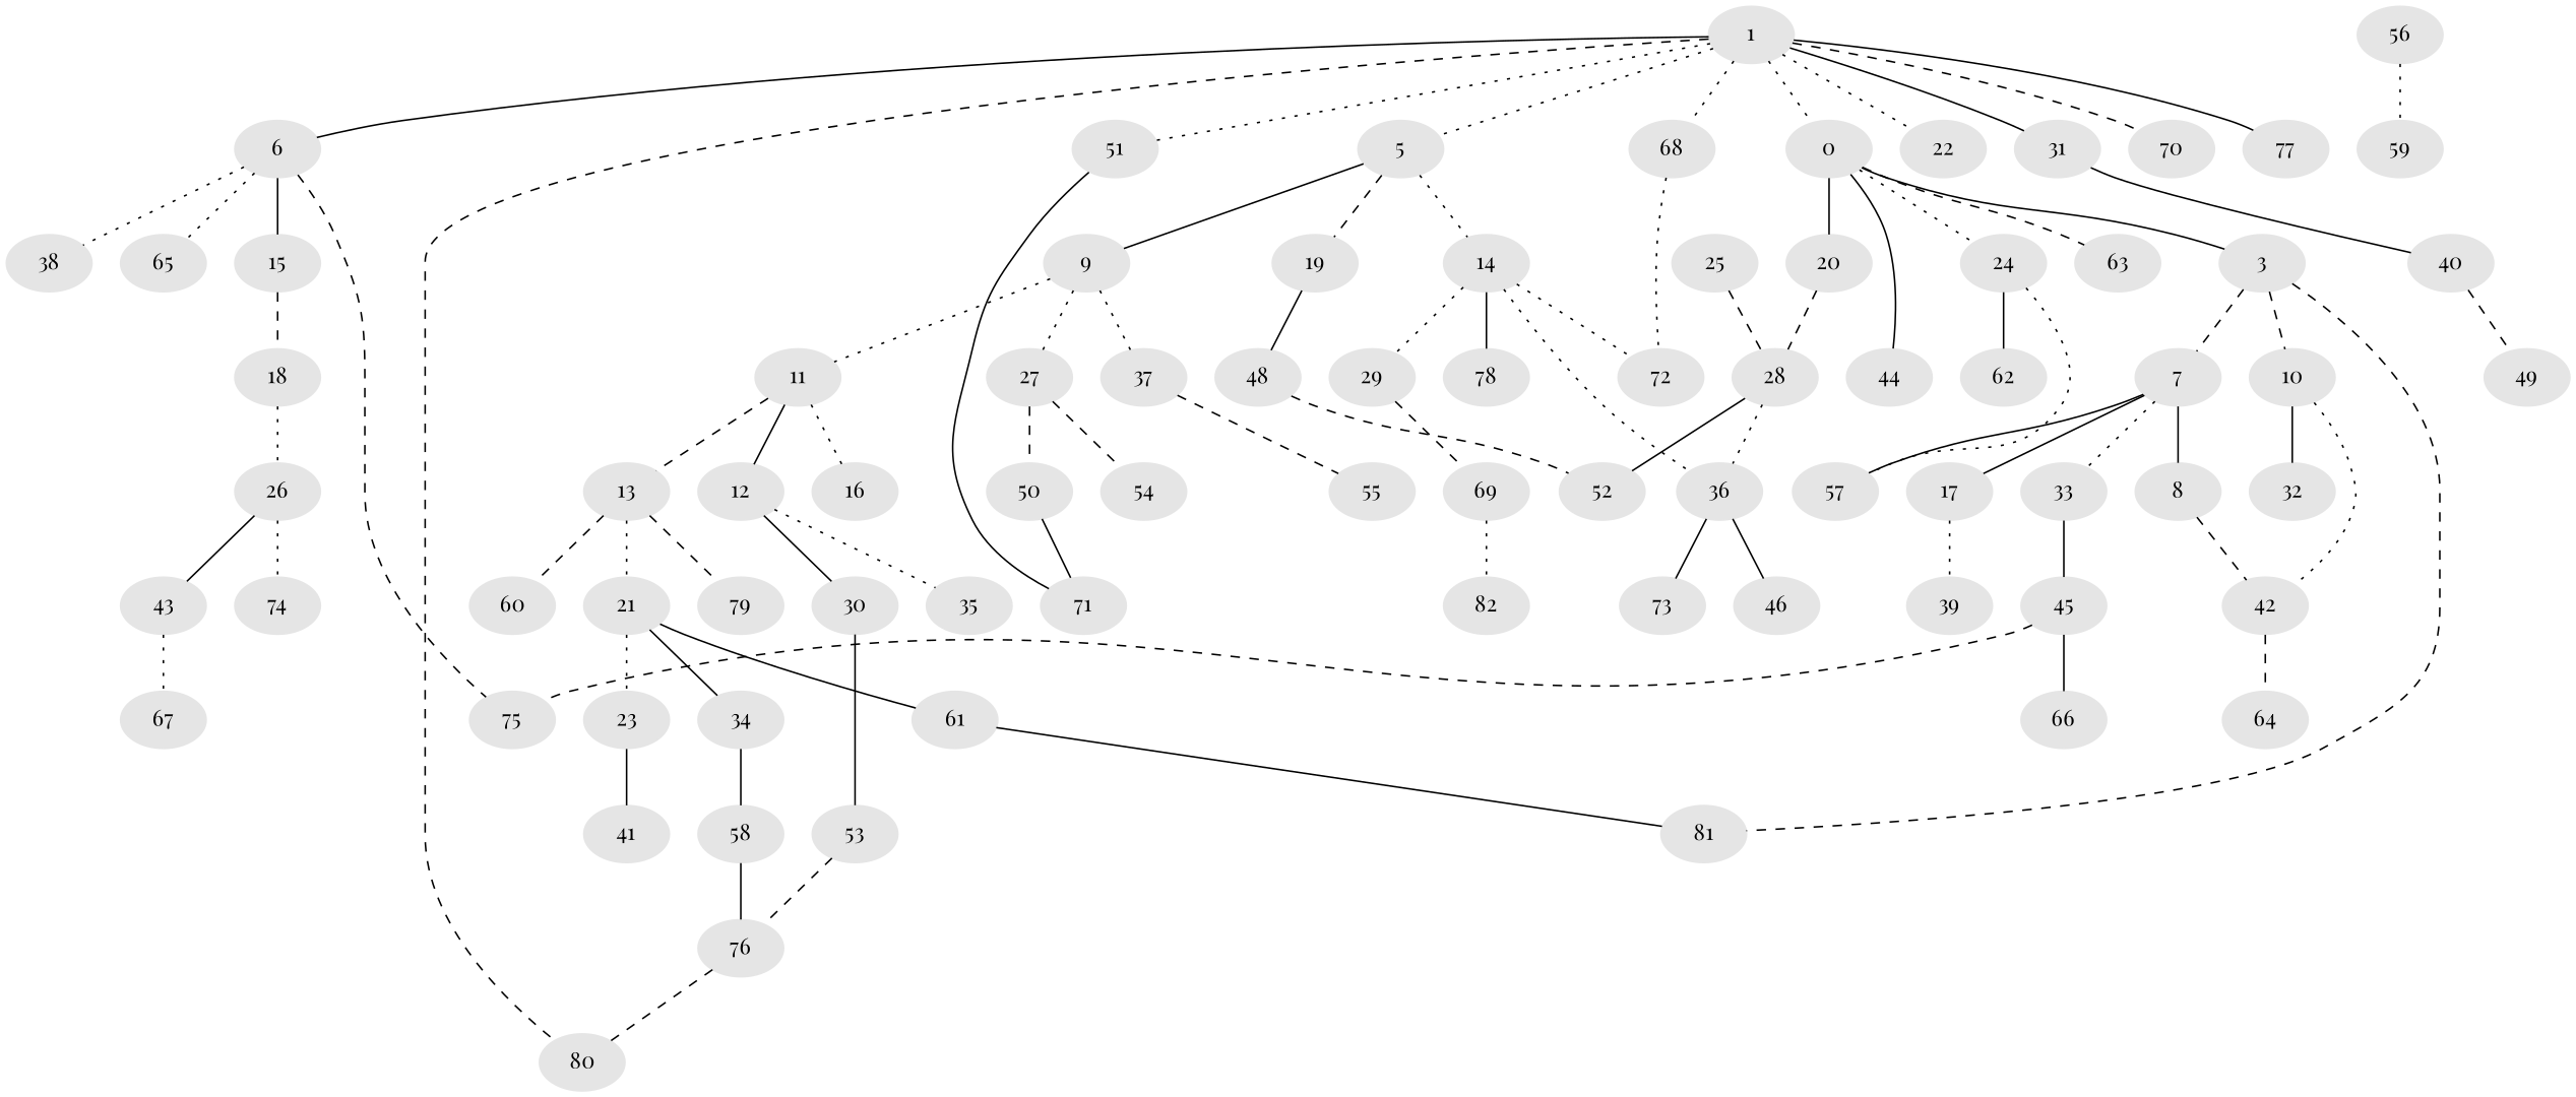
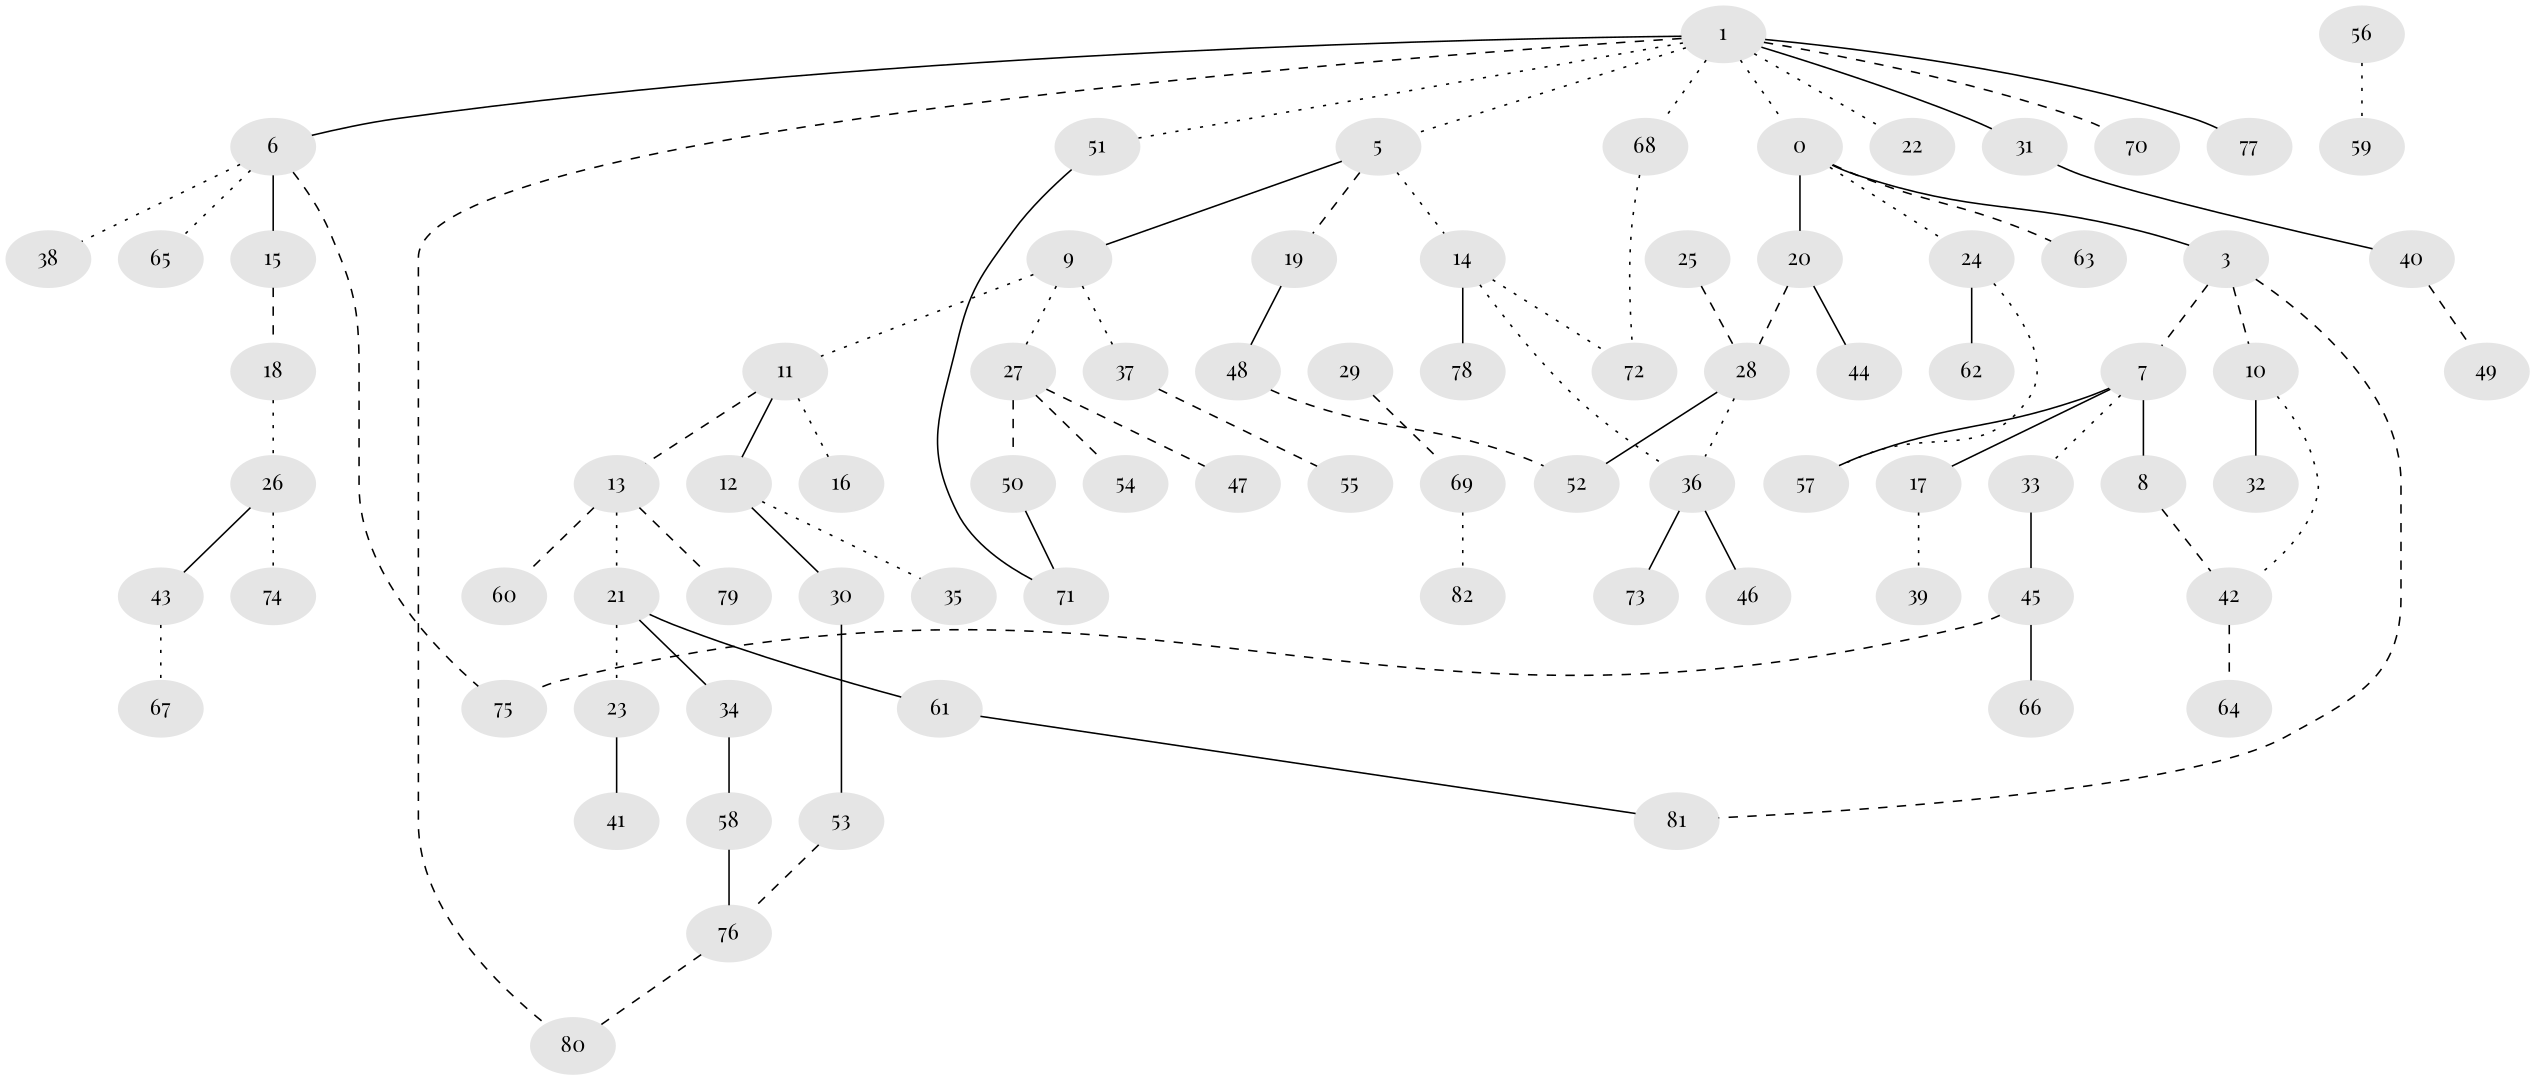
  graph {
    fontname="Playfair Display"
    node [color=gray90 fontname="Playfair Display" style=filled]
    edge [fontname="Playfair Display" style=solid]
    n1 [label=0]
    1
    5
    6
    22
    31
    51
    68
    70
    77
    80
    3
    20
    24
    44
    63
    9
    14
    19
    15
    38
    65
    75
    40
    71
    56
    59
    72
    7
    10
    81
    28
    57
    62
    8
    17
    33
    42
    32
    25
    50
    11
    27
    37
    29
    36
    78
    48
    18
    39
    45
    64
    12
    13
    16
+   47
    54
    55
    30
    35
    21
    60
    79
    53
    23
    34
    61
    69
    46
    73
    26
    43
    74
    52
    41
    58
    67
    82
    76
    49
    66
    n1 -- 3
    n1 -- 20
    n1 -- 24 [style=dotted]
-   n1 -- 44
+   20 -- 44
    n1 -- 63 [style=dashed]
    1 -- n1 [style=dotted]
    1 -- 5 [style=dotted]
    1 -- 6
    1 -- 22 [style=dotted]
    1 -- 31
    1 -- 51 [style=dotted]
    1 -- 68 [style=dotted]
    1 -- 70 [style=dashed]
    1 -- 77
    1 -- 80 [style=dashed]
    5 -- 9
    5 -- 14 [style=dotted]
    5 -- 19 [style=dashed]
    6 -- 15
    6 -- 38 [style=dotted]
    6 -- 65 [style=dotted]
    6 -- 75 [style=dashed]
    31 -- 40
    51 -- 71
    68 -- 72 [style=dotted]
    3 -- 7 [style=dashed]
    3 -- 10 [style=dashed]
    3 -- 81 [style=dashed]
    20 -- 28 [style=dashed]
    24 -- 57 [style=dotted]
    24 -- 62
    9 -- 11 [style=dotted]
    9 -- 27 [style=dotted]
    9 -- 37 [style=dotted]
    14 -- 72 [style=dotted]
-   14 -- 29 [style=dotted]
    14 -- 36 [style=dotted]
    14 -- 78
    19 -- 48
    15 -- 18 [style=dashed]
    40 -- 49 [style=dashed]
    56 -- 59 [style=dotted]
    7 -- 57
    7 -- 8
    7 -- 17
    7 -- 33 [style=dotted]
    10 -- 42 [style=dotted]
    10 -- 32
    28 -- 36 [style=dotted]
    28 -- 52
    8 -- 42 [style=dashed]
    17 -- 39 [style=dotted]
    33 -- 45
    42 -- 64 [style=dashed]
    25 -- 28 [style=dashed]
    50 -- 71
    11 -- 12
    11 -- 13 [style=dashed]
    11 -- 16 [style=dotted]
    27 -- 50 [style=dashed]
+   27 -- 47 [style=dashed]
    27 -- 54 [style=dashed]
    37 -- 55 [style=dashed]
    29 -- 69 [style=dashed]
    36 -- 46
    36 -- 73
    48 -- 52 [style=dashed]
    18 -- 26 [style=dotted]
    45 -- 75 [style=dashed]
    45 -- 66
    12 -- 30
    12 -- 35 [style=dotted]
    13 -- 21 [style=dotted]
    13 -- 60 [style=dashed]
    13 -- 79 [style=dashed]
    30 -- 53
    21 -- 23 [style=dotted]
    21 -- 34
    21 -- 61
    53 -- 76 [style=dashed]
    23 -- 41
    34 -- 58
    61 -- 81
    69 -- 82 [style=dotted]
    26 -- 43
    26 -- 74 [style=dotted]
    43 -- 67 [style=dotted]
    58 -- 76
    76 -- 80 [style=dashed]
  }
